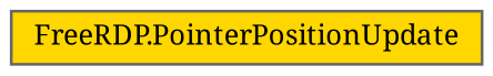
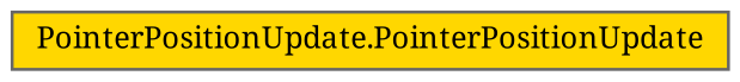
  digraph {
    rankdir=LR
    fontname="Noto Serif"
-   n1 [color=grey40 fillcolor=gold fontname="Noto Serif" fontsize=10 height=0.2 label="FreeRDP.PointerPositionUpdate" shape=box style=filled width=0.4]
+   n1 [color=grey40 fillcolor=gold fontname="Noto Serif" fontsize=10 height=0.2 label="PointerPositionUpdate.PointerPositionUpdate" shape=box style=filled width=0.4]
  }
